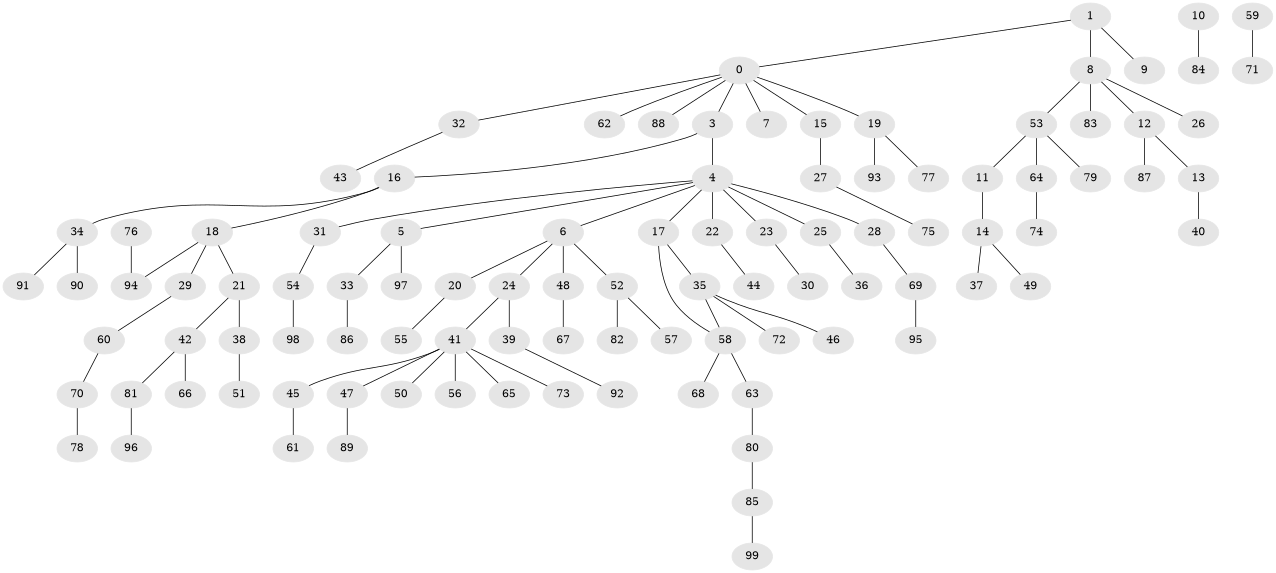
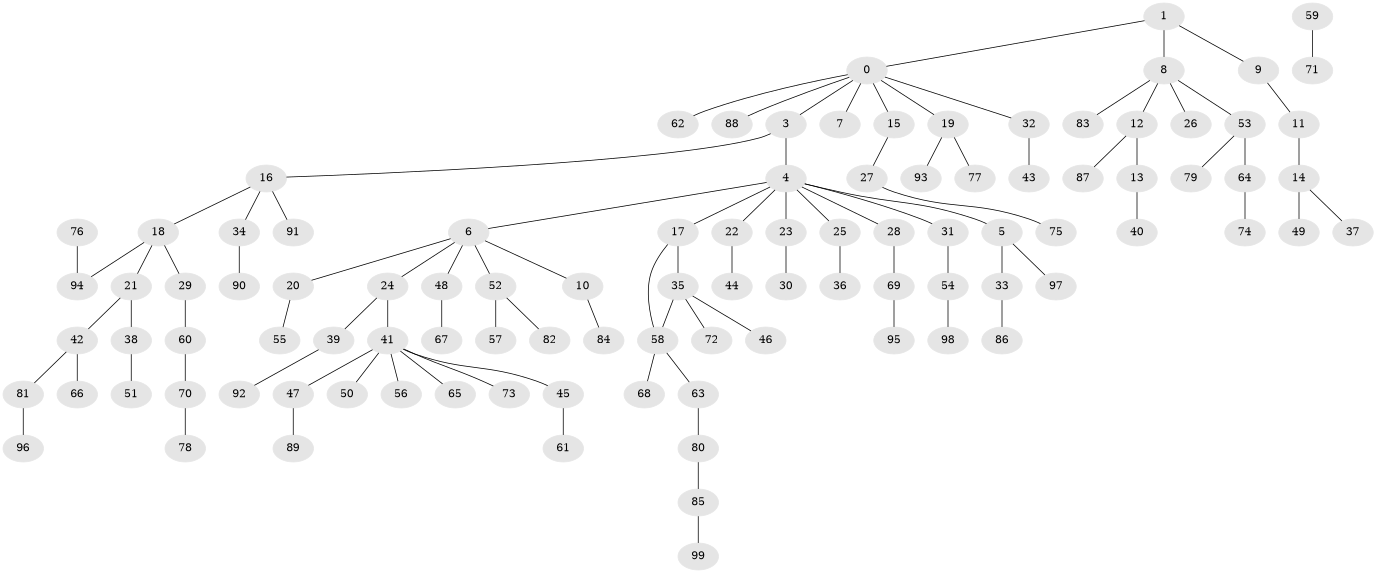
  graph {
    node [color=gray90 style=filled]
    n1 [label=0]
    1
    8
    9
    3
    7
    15
    19
    32
    62
    88
    83
    12
    26
    53
    11
    4
    16
    27
    77
    93
    43
    5
    6
    17
    22
    23
    25
    28
    31
    18
    34
    33
    97
    10
    20
    24
    48
    52
    35
    58
    44
    30
    36
    69
    54
    86
    84
    55
    39
    41
    67
    57
    82
    13
    87
    64
    79
    14
    37
    49
    40
    75
    21
    29
    94
    90
    91
    46
    72
    63
    68
    38
    42
    60
    76
    51
    66
    81
    92
    45
    47
    50
    56
    65
    73
    95
    70
    98
    59
    71
    61
    89
    96
    74
    80
    78
    85
    99
    n1 -- 3
    n1 -- 7
    n1 -- 15
    n1 -- 19
    n1 -- 32
    n1 -- 62
    n1 -- 88
    1 -- n1
    1 -- 8
    1 -- 9
    8 -- 83
    8 -- 12
    8 -- 26
    8 -- 53
-   53 -- 11
+   9 -- 11
    3 -- 4
    3 -- 16
    15 -- 27
    19 -- 77
    19 -- 93
    32 -- 43
    12 -- 13
    12 -- 87
    53 -- 64
    53 -- 79
    11 -- 14
    4 -- 5
    4 -- 6
    4 -- 17
    4 -- 22
    4 -- 23
    4 -- 25
    4 -- 28
    4 -- 31
    16 -- 18
    16 -- 34
    27 -- 75
    5 -- 33
    5 -- 97
+   6 -- 10
    6 -- 20
    6 -- 24
    6 -- 48
    6 -- 52
    17 -- 35
    17 -- 58
    22 -- 44
    23 -- 30
    25 -- 36
    28 -- 69
    31 -- 54
    18 -- 21
    18 -- 29
    18 -- 94
    34 -- 90
-   34 -- 91
+   16 -- 91
    33 -- 86
    10 -- 84
    20 -- 55
    24 -- 39
    24 -- 41
    48 -- 67
    52 -- 57
    52 -- 82
    35 -- 58
    35 -- 46
    35 -- 72
    58 -- 63
    58 -- 68
    69 -- 95
    54 -- 98
    39 -- 92
    41 -- 45
    41 -- 47
    41 -- 50
    41 -- 56
    41 -- 65
    41 -- 73
    13 -- 40
    64 -- 74
    14 -- 37
    14 -- 49
    21 -- 38
    21 -- 42
    29 -- 60
    63 -- 80
    38 -- 51
    42 -- 66
    42 -- 81
    60 -- 70
    76 -- 94
    81 -- 96
    45 -- 61
    47 -- 89
    70 -- 78
    59 -- 71
    80 -- 85
    85 -- 99
  }
